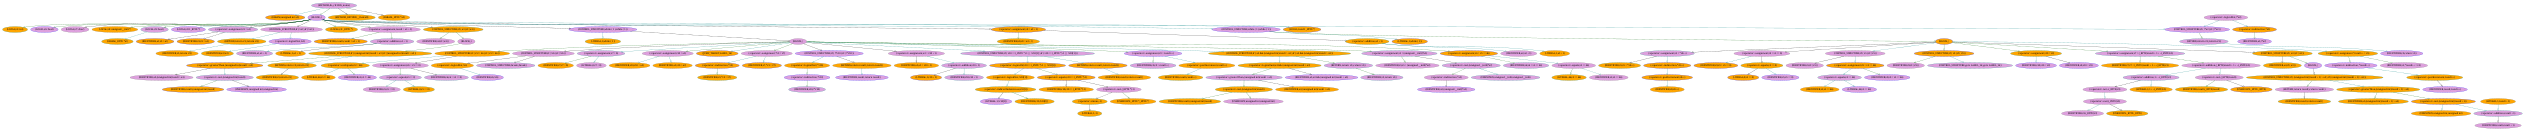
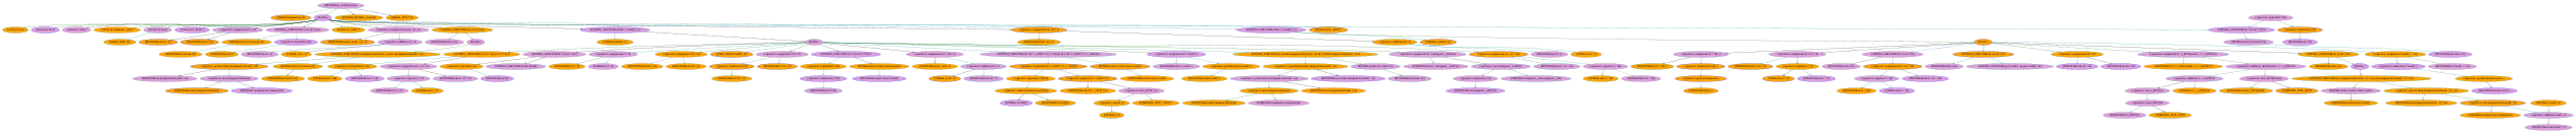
  digraph {
    fontname="Noto Serif"
    node [color=teal fillcolor=orange fontname="Noto Serif" style=filled]
    edge [arrowhead=odot color=teal fontname="Noto Serif"]
    n1 [fillcolor=plum label="(METHOD,do_rfc1035_name)"]
    n2 [color=gray40 label="(PARAM,_BYTE *a2)"]
    n3 [color=blue label="(PARAM,unsigned int a3)"]
    n4 [color=blue fillcolor=plum label="(BLOCK,,)"]
    n5 [label="(METHOD_RETURN,__fastcall)"]
    n6 [label="(PARAM,_BYTE *a1)"]
    n7 [label="(LOCAL,v3: _BYTE *)"]
    n8 [color=blue label="(LOCAL,result: _BYTE *)"]
    n9 [label="(LOCAL,v5: int)"]
    n10 [color=blue fillcolor=plum label="(LOCAL,v6: bool)"]
    n11 [color=gray40 fillcolor=plum label="(LOCAL,v7: char)"]
    n12 [color=gray40 label="(LOCAL,v8: unsigned __int8 *)"]
    n13 [fillcolor=plum label="(LOCAL,v9: bool)"]
    n14 [color=blue fillcolor=plum label="(LOCAL,v10: _BYTE *)"]
    n15 [fillcolor=plum label="(<operator>.assignment,v3 = a1)"]
    n16 [color=gray40 fillcolor=plum label="(CONTROL_STRUCTURE,if ( !a2 ),if ( !a2 ))"]
    n17 [color=blue fillcolor=plum label="(CONTROL_STRUCTURE,if ( !*a2 ),if ( !*a2 ))"]
    n18 [color=gray40 fillcolor=plum label="(<operator>.assignment,result = a1 + 1)"]
    n19 [label="(CONTROL_STRUCTURE,if ( a3 ),if ( a3 ))"]
    n20 [color=blue fillcolor=plum label="(CONTROL_STRUCTURE,while ( 1 ),while ( 1 ))"]
    n21 [color=blue label="(<operator>.assignment,v8 = a2 + 1)"]
    n22 [color=blue fillcolor=plum label="(CONTROL_STRUCTURE,while ( 1 ),while ( 1 ))"]
    n23 [color=blue label="(IDENTIFIER,v3,v3 = a1)"]
    n24 [color=blue label="(IDENTIFIER,a1,v3 = a1)"]
    n25 [color=blue fillcolor=plum label="(<operator>.logicalNot,!a2)"]
    n26 [label="(RETURN,return v3;,return v3;)"]
    n27 [fillcolor=plum label="(RETURN,return v3;,return v3;)"]
    n28 [color=blue label="(IDENTIFIER,result,result = a1 + 1)"]
    n29 [fillcolor=plum label="(<operator>.addition,a1 + 1)"]
    n30 [color=gray40 fillcolor=plum label="(IDENTIFIER,a3,if ( a3 ))"]
    n31 [color=gray40 fillcolor=plum label="(BLOCK,,)"]
    n32 [label="(LITERAL,1,while ( 1 ))"]
    n33 [color=gray40 fillcolor=plum label="(BLOCK,,)"]
    n34 [label="(IDENTIFIER,v8,v8 = a2 + 1)"]
    n35 [label="(<operator>.addition,a2 + 1)"]
    n36 [color=blue label="(LITERAL,1,while ( 1 ))"]
    n37 [color=blue label="(BLOCK,,)"]
    n38 [label="(IDENTIFIER,a2,!a2)"]
    n39 [color=gray40 label="(IDENTIFIER,v3,return v3;)"]
    n40 [color=gray40 fillcolor=plum label="(<operator>.logicalNot,!*a2)"]
    n41 [color=blue label="(<operator>.indirection,*a2)"]
    n42 [color=blue fillcolor=plum label="(IDENTIFIER,v3,return v3;)"]
    n43 [color=blue fillcolor=plum label="(IDENTIFIER,a2,!*a2)"]
    n44 [fillcolor=plum label="(IDENTIFIER,a1,a1 + 1)"]
    n45 [color=gray40 label="(LITERAL,1,a1 + 1)"]
    n46 [label="(CONTROL_STRUCTURE,if ( (unsigned int)result > a3 ),if ( (unsigned int)result > a3 ))"]
    n47 [color=blue label="(<operator>.greaterThan,(unsigned int)result > a3)"]
    n48 [label="(RETURN,return v3;,return v3;)"]
    n49 [fillcolor=plum label="(<operator>.cast,(unsigned int)result)"]
    n50 [color=gray40 fillcolor=plum label="(IDENTIFIER,a3,(unsigned int)result > a3)"]
    n51 [label="(IDENTIFIER,v3,return v3;)"]
    n52 [color=blue fillcolor=plum label="(UNKNOWN,unsigned int,unsigned int)"]
    n53 [color=blue label="(IDENTIFIER,result,(unsigned int)result)"]
    n54 [fillcolor=plum label="(<operator>.assignment,v5 = (unsigned __int8)*a2)"]
    n55 [color=blue label="(<operator>.assignment,v6 = v5 == 46)"]
    n56 [color=gray40 label="(CONTROL_STRUCTURE,if ( v5 != 46 ),if ( v5 != 46 ))"]
    n57 [color=gray40 fillcolor=plum label="(CONTROL_STRUCTURE,if ( !v6 ),if ( !v6 ))"]
    n58 [fillcolor=plum label="(<operator>.assignment,v7 = 0)"]
-   n59 [color=gray40 fillcolor=plum label="(<operator>.assignment,v10 = a2)"]
+   n59 [color=gray40 label="(<operator>.assignment,v10 = a2)"]
    n60 [color=blue label="(JUMP_TARGET,LABEL_16)"]
    n61 [color=gray40 fillcolor=plum label="(<operator>.assignment,*v3 = v7)"]
    n62 [color=blue fillcolor=plum label="(CONTROL_STRUCTURE,if ( !*v10 ),if ( !*v10 ))"]
    n63 [color=gray40 fillcolor=plum label="(<operator>.assignment,a2 = v10 + 1)"]
    n64 [fillcolor=plum label="(CONTROL_STRUCTURE,if ( v10 == (_BYTE *)-1 || !v10[1] ),if ( v10 == (_BYTE *)-1 || !v10[1] ))"]
    n65 [color=blue fillcolor=plum label="(<operator>.assignment,v3 = result++)"]
    n66 [label="(CONTROL_STRUCTURE,if ( a3 && (unsigned int)result > a3 ),if ( a3 && (unsigned int)result > a3 ))"]
    n67 [color=gray40 fillcolor=plum label="(IDENTIFIER,v5,v5 = (unsigned __int8)*a2)"]
    n68 [fillcolor=plum label="(<operator>.cast,(unsigned __int8)*a2)"]
    n69 [fillcolor=plum label="(IDENTIFIER,v6,v6 = v5 == 46)"]
    n70 [color=gray40 fillcolor=plum label="(<operator>.equals,v5 == 46)"]
    n71 [label="(<operator>.notEquals,v5 != 46)"]
    n72 [color=gray40 fillcolor=plum label="(<operator>.assignment,v6 = v5 == 0)"]
    n73 [color=gray40 label="(<operator>.logicalNot,!v6)"]
    n74 [fillcolor=plum label="(CONTROL_STRUCTURE,break;,break;)"]
    n75 [color=gray40 label="(IDENTIFIER,v7,v7 = 0)"]
    n76 [color=gray40 fillcolor=plum label="(LITERAL,0,v7 = 0)"]
    n77 [color=gray40 label="(IDENTIFIER,v10,v10 = a2)"]
    n78 [color=gray40 label="(IDENTIFIER,a2,v10 = a2)"]
    n79 [color=blue label="(<operator>.indirection,*v3)"]
    n80 [color=blue label="(IDENTIFIER,v7,*v3 = v7)"]
    n81 [color=gray40 label="(<operator>.logicalNot,!*v10)"]
    n82 [color=gray40 label="(RETURN,return result;,return result;)"]
    n83 [color=gray40 label="(IDENTIFIER,a2,a2 = v10 + 1)"]
    n84 [fillcolor=plum label="(<operator>.addition,v10 + 1)"]
    n85 [color=blue label="(<operator>.logicalOr,v10 == (_BYTE *)-1 || !v10[1])"]
    n86 [color=blue label="(RETURN,return result;,return result;)"]
    n87 [fillcolor=plum label="(IDENTIFIER,v3,v3 = result++)"]
    n88 [color=gray40 label="(<operator>.postIncrement,result++)"]
    n89 [label="(<operator>.logicalAnd,a3 && (unsigned int)result > a3)"]
    n90 [fillcolor=plum label="(RETURN,return v3;,return v3;)"]
    n91 [fillcolor=plum label="(UNKNOWN,unsigned __int8,unsigned __int8)"]
    n92 [color=gray40 fillcolor=plum label="(<operator>.indirection,*a2)"]
    n93 [color=blue fillcolor=plum label="(IDENTIFIER,a2,(unsigned __int8)*a2)"]
    n94 [color=gray40 fillcolor=plum label="(IDENTIFIER,v5,v5 == 46)"]
    n95 [label="(LITERAL,46,v5 == 46)"]
    n96 [color=blue fillcolor=plum label="(IDENTIFIER,v5,v5 != 46)"]
    n97 [color=gray40 label="(LITERAL,46,v5 != 46)"]
    n98 [fillcolor=plum label="(IDENTIFIER,v6,v6 = v5 == 0)"]
    n99 [fillcolor=plum label="(<operator>.equals,v5 == 0)"]
    n100 [color=gray40 fillcolor=plum label="(IDENTIFIER,v5,v5 == 0)"]
    n101 [label="(LITERAL,0,v5 == 0)"]
    n102 [color=blue fillcolor=plum label="(IDENTIFIER,v6,!v6)"]
    n103 [label="(IDENTIFIER,v3,*v3 = v7)"]
    n104 [color=blue fillcolor=plum label="(<operator>.indirection,*v10)"]
    n105 [color=blue fillcolor=plum label="(IDENTIFIER,result,return result;)"]
    n106 [fillcolor=plum label="(IDENTIFIER,v10,!*v10)"]
    n107 [fillcolor=plum label="(IDENTIFIER,v10,v10 + 1)"]
    n108 [color=blue label="(LITERAL,1,v10 + 1)"]
    n109 [color=blue label="(<operator>.equals,v10 == (_BYTE *)-1)"]
    n110 [color=gray40 label="(<operator>.logicalNot,!v10[1])"]
    n111 [color=gray40 label="(IDENTIFIER,result,return result;)"]
    n112 [color=gray40 label="(IDENTIFIER,v10,v10 == (_BYTE *)-1)"]
    n113 [color=gray40 fillcolor=plum label="(<operator>.cast,(_BYTE *)-1)"]
    n114 [label="(<operator>.indirectIndexAccess,v10[1])"]
    n115 [color=gray40 label="(UNKNOWN,_BYTE *,_BYTE *)"]
    n116 [label="(<operator>.minus,-1)"]
    n117 [label="(LITERAL,1,-1)"]
    n118 [label="(IDENTIFIER,v10,!v10[1])"]
    n119 [color=blue fillcolor=plum label="(LITERAL,1,!v10[1])"]
    n120 [label="(IDENTIFIER,result,result++)"]
    n121 [color=blue fillcolor=plum label="(IDENTIFIER,a3,a3 && (unsigned int)result > a3)"]
    n122 [fillcolor=plum label="(<operator>.greaterThan,(unsigned int)result > a3)"]
    n123 [fillcolor=plum label="(IDENTIFIER,v3,return v3;)"]
    n124 [label="(<operator>.cast,(unsigned int)result)"]
    n125 [color=gray40 label="(IDENTIFIER,a3,(unsigned int)result > a3)"]
    n126 [color=gray40 fillcolor=plum label="(UNKNOWN,unsigned int,unsigned int)"]
    n127 [label="(IDENTIFIER,result,(unsigned int)result)"]
    n128 [color=gray40 fillcolor=plum label="(IDENTIFIER,a2,a2 + 1)"]
    n129 [color=gray40 label="(LITERAL,1,a2 + 1)"]
    n130 [label="(<operator>.assignment,v10 = v8)"]
    n131 [fillcolor=plum label="(<operator>.assignment,v7 = (_BYTE)result + 1 + ~(_BYTE)v3)"]
    n132 [label="(CONTROL_STRUCTURE,if ( a3 ),if ( a3 ))"]
    n133 [label="(<operator>.assignment,*result++ = v5)"]
    n134 [fillcolor=plum label="(<operator>.assignment,v5 = *v8++)"]
    n135 [color=gray40 fillcolor=plum label="(<operator>.assignment,v9 = v5 == 0)"]
    n136 [color=gray40 fillcolor=plum label="(CONTROL_STRUCTURE,if ( v5 ),if ( v5 ))"]
    n137 [color=blue label="(CONTROL_STRUCTURE,if ( v9 ),if ( v9 ))"]
    n138 [color=blue fillcolor=plum label="(IDENTIFIER,v10,v10 = v8)"]
    n139 [color=blue fillcolor=plum label="(IDENTIFIER,v8,v10 = v8)"]
    n140 [color=gray40 label="(IDENTIFIER,v7,v7 = (_BYTE)result + 1 + ~(_BYTE)v3)"]
    n141 [color=gray40 fillcolor=plum label="(<operator>.addition,(_BYTE)result + 1 + ~(_BYTE)v3)"]
    n142 [label="(IDENTIFIER,a3,if ( a3 ))"]
    n143 [color=blue fillcolor=plum label="(BLOCK,,)"]
    n144 [color=blue fillcolor=plum label="(<operator>.indirection,*result++)"]
    n145 [color=gray40 fillcolor=plum label="(IDENTIFIER,v5,*result++ = v5)"]
    n146 [label="(IDENTIFIER,v5,v5 = *v8++)"]
    n147 [color=blue label="(<operator>.indirection,*v8++)"]
    n148 [color=blue label="(IDENTIFIER,v9,v9 = v5 == 0)"]
    n149 [label="(<operator>.equals,v5 == 0)"]
    n150 [color=gray40 fillcolor=plum label="(IDENTIFIER,v5,if ( v5 ))"]
    n151 [color=blue label="(<operator>.assignment,v9 = v5 == 46)"]
    n152 [color=gray40 fillcolor=plum label="(IDENTIFIER,v9,if ( v9 ))"]
    n153 [fillcolor=plum label="(CONTROL_STRUCTURE,goto LABEL_16;,goto LABEL_16;)"]
    n154 [color=gray40 fillcolor=plum label="(<operator>.cast,(_BYTE)result)"]
    n155 [fillcolor=plum label="(<operator>.addition,1 + ~(_BYTE)v3)"]
    n156 [color=blue label="(UNKNOWN,_BYTE,_BYTE)"]
    n157 [label="(IDENTIFIER,result,(_BYTE)result)"]
    n158 [color=gray40 label="(LITERAL,1,1 + ~(_BYTE)v3)"]
    n159 [color=gray40 fillcolor=plum label="(<operator>.not,~(_BYTE)v3)"]
    n160 [color=gray40 fillcolor=plum label="(<operator>.cast,(_BYTE)v3)"]
    n161 [label="(UNKNOWN,_BYTE,_BYTE)"]
    n162 [color=gray40 fillcolor=plum label="(IDENTIFIER,v3,(_BYTE)v3)"]
    n163 [label="(CONTROL_STRUCTURE,if ( (unsigned int)(result + 1) > a3 ),if ( (unsigned int)(result + 1) > a3 ))"]
    n164 [label="(<operator>.greaterThan,(unsigned int)(result + 1) > a3)"]
    n165 [color=gray40 fillcolor=plum label="(RETURN,return result;,return result;)"]
    n166 [color=blue label="(<operator>.cast,(unsigned int)(result + 1))"]
    n167 [label="(IDENTIFIER,a3,(unsigned int)(result + 1) > a3)"]
    n168 [label="(IDENTIFIER,result,return result;)"]
    n169 [color=gray40 label="(UNKNOWN,unsigned int,unsigned int)"]
    n170 [fillcolor=plum label="(<operator>.addition,result + 1)"]
    n171 [color=gray40 fillcolor=plum label="(IDENTIFIER,result,result + 1)"]
    n172 [color=gray40 label="(LITERAL,1,result + 1)"]
    n173 [label="(<operator>.postIncrement,result++)"]
    n174 [color=blue fillcolor=plum label="(IDENTIFIER,result,result++)"]
    n175 [color=blue label="(<operator>.postIncrement,v8++)"]
    n176 [color=gray40 label="(IDENTIFIER,v8,v8++)"]
    n177 [color=blue fillcolor=plum label="(IDENTIFIER,v5,v5 == 0)"]
    n178 [color=blue label="(LITERAL,0,v5 == 0)"]
    n179 [color=blue fillcolor=plum label="(IDENTIFIER,v9,v9 = v5 == 46)"]
    n180 [fillcolor=plum label="(<operator>.equals,v5 == 46)"]
    n181 [color=gray40 label="(IDENTIFIER,v5,v5 == 46)"]
    n182 [color=blue fillcolor=plum label="(LITERAL,46,v5 == 46)"]
    n1 -> n2 [arrowhead=onormal color=black]
    n1 -> n3
    n1 -> n4 [color=darkgreen]
    n1 -> n5 [arrowhead=onormal color=black]
    n4 -> n7 [color=darkgreen]
    n4 -> n8
    n4 -> n9 [color=darkgreen]
    n4 -> n10 [color=darkgreen]
    n4 -> n11 [arrowhead=onormal color=black]
    n4 -> n12 [arrowhead=onormal color=darkgreen]
    n4 -> n13 [arrowhead=onormal color=darkgreen]
    n4 -> n14
    n4 -> n15 [color=black]
    n4 -> n16 [color=black]
    n4 -> n17
    n4 -> n18 [arrowhead=onormal color=darkgreen]
    n4 -> n19 [color=black]
    n4 -> n20 [arrowhead=onormal color=black]
    n4 -> n21 [arrowhead=onormal color=black]
    n4 -> n22 [arrowhead=onormal]
    n13 -> n6
    n15 -> n23 [color=black]
    n15 -> n24 [color=black]
    n16 -> n25
    n16 -> n26
    n17 -> n27 [arrowhead=onormal color=darkgreen]
    n18 -> n28 [arrowhead=onormal color=darkgreen]
    n18 -> n29 [color=darkgreen]
    n19 -> n30 [arrowhead=onormal color=darkgreen]
    n19 -> n31 [color=darkgreen]
    n20 -> n32 [arrowhead=onormal]
    n20 -> n33 [color=black]
    n21 -> n34 [color=darkgreen]
    n21 -> n35 [color=black]
    n22 -> n36 [arrowhead=onormal]
    n22 -> n37 [color=darkgreen]
    n25 -> n38 [arrowhead=onormal]
    n26 -> n39
    n27 -> n42
    n29 -> n44 [arrowhead=onormal]
    n29 -> n45 [color=black]
    n31 -> n46 [color=darkgreen]
    n33 -> n54 [arrowhead=onormal color=darkgreen]
    n33 -> n55 [color=darkgreen]
    n33 -> n56 [arrowhead=onormal color=darkgreen]
    n33 -> n57 [color=black]
    n33 -> n58 [arrowhead=onormal]
    n33 -> n59 [arrowhead=onormal color=darkgreen]
    n33 -> n60
    n33 -> n61 [color=darkgreen]
    n33 -> n62 [color=black]
    n33 -> n63 [arrowhead=onormal color=black]
    n33 -> n64 [arrowhead=onormal]
    n33 -> n65 [arrowhead=onormal color=darkgreen]
    n33 -> n66
    n35 -> n128
    n35 -> n129 [arrowhead=onormal]
    n37 -> n130 [color=darkgreen]
    n37 -> n131 [color=darkgreen]
    n37 -> n132 [color=black]
    n37 -> n133
    n37 -> n134 [color=black]
    n37 -> n135 [color=black]
    n37 -> n136 [arrowhead=onormal]
    n37 -> n137 [arrowhead=onormal color=darkgreen]
    n40 -> n17
    n40 -> n41 [arrowhead=onormal]
    n41 -> n43 [color=darkgreen]
    n46 -> n47 [arrowhead=onormal color=darkgreen]
    n46 -> n48
    n47 -> n49
    n47 -> n50 [arrowhead=onormal color=black]
    n48 -> n51 [arrowhead=onormal color=black]
    n49 -> n52 [arrowhead=onormal color=black]
    n49 -> n53 [arrowhead=onormal color=darkgreen]
    n54 -> n67 [arrowhead=onormal color=darkgreen]
    n54 -> n68 [color=black]
    n55 -> n69 [color=darkgreen]
    n55 -> n70
    n56 -> n71
    n56 -> n72 [arrowhead=onormal color=black]
    n57 -> n73 [arrowhead=onormal color=black]
    n57 -> n74 [color=black]
    n58 -> n75 [color=darkgreen]
    n58 -> n76 [arrowhead=onormal]
    n59 -> n77
    n59 -> n78 [arrowhead=onormal]
    n61 -> n79 [arrowhead=onormal]
    n61 -> n80 [arrowhead=onormal]
    n62 -> n81 [arrowhead=onormal]
    n62 -> n82 [color=black]
    n63 -> n83 [arrowhead=onormal color=black]
    n63 -> n84
    n64 -> n85
    n64 -> n86
    n65 -> n87 [arrowhead=onormal color=darkgreen]
    n65 -> n88 [arrowhead=onormal]
    n66 -> n89 [arrowhead=onormal]
    n66 -> n90 [arrowhead=onormal color=darkgreen]
    n68 -> n91
    n68 -> n92 [color=darkgreen]
    n70 -> n94
    n70 -> n95 [arrowhead=onormal color=darkgreen]
    n71 -> n96 [color=darkgreen]
    n71 -> n97
    n72 -> n98 [color=black]
    n72 -> n99 [color=darkgreen]
    n73 -> n102
    n79 -> n103 [arrowhead=onormal color=darkgreen]
    n81 -> n104 [arrowhead=onormal color=darkgreen]
    n82 -> n105
    n84 -> n107
    n84 -> n108 [color=black]
    n85 -> n109 [color=darkgreen]
    n85 -> n110
    n86 -> n111
    n88 -> n120 [arrowhead=onormal]
    n89 -> n121 [arrowhead=onormal color=black]
    n89 -> n122 [arrowhead=onormal color=darkgreen]
    n90 -> n123 [arrowhead=onormal color=darkgreen]
    n92 -> n93 [color=black]
    n99 -> n100
    n99 -> n101 [arrowhead=onormal]
    n104 -> n106 [color=darkgreen]
    n109 -> n112 [arrowhead=onormal color=black]
    n109 -> n113 [color=black]
    n110 -> n114 [arrowhead=onormal]
    n113 -> n115 [arrowhead=onormal color=darkgreen]
    n113 -> n116 [color=black]
    n114 -> n118 [arrowhead=onormal color=darkgreen]
    n114 -> n119 [color=black]
    n116 -> n117 [color=black]
    n122 -> n124 [color=darkgreen]
    n122 -> n125 [color=black]
    n124 -> n126 [arrowhead=onormal color=darkgreen]
    n124 -> n127 [color=darkgreen]
    n130 -> n138 [arrowhead=onormal]
    n130 -> n139 [color=black]
    n131 -> n140 [arrowhead=onormal color=darkgreen]
    n131 -> n141 [color=darkgreen]
    n132 -> n142 [color=black]
    n132 -> n143 [arrowhead=onormal color=darkgreen]
    n133 -> n144 [arrowhead=onormal color=darkgreen]
    n133 -> n145 [color=darkgreen]
    n134 -> n146 [arrowhead=onormal color=black]
    n134 -> n147 [arrowhead=onormal]
    n135 -> n148 [arrowhead=onormal]
    n135 -> n149 [color=black]
    n136 -> n150 [color=black]
    n136 -> n151 [arrowhead=onormal]
    n137 -> n152 [arrowhead=onormal color=darkgreen]
    n137 -> n153
    n141 -> n154 [arrowhead=onormal]
    n141 -> n155 [arrowhead=onormal]
    n143 -> n163 [arrowhead=onormal color=black]
    n144 -> n173 [arrowhead=onormal]
    n147 -> n175
    n149 -> n177
    n149 -> n178 [arrowhead=onormal color=black]
    n151 -> n179 [color=darkgreen]
    n151 -> n180 [arrowhead=onormal]
    n154 -> n156 [color=black]
    n154 -> n157 [arrowhead=onormal color=darkgreen]
    n155 -> n158 [arrowhead=onormal]
    n155 -> n159 [arrowhead=onormal color=black]
    n159 -> n160 [arrowhead=onormal]
    n160 -> n161 [color=black]
    n160 -> n162
    n163 -> n164
    n163 -> n165 [arrowhead=onormal color=darkgreen]
    n164 -> n166 [color=darkgreen]
    n164 -> n167 [arrowhead=onormal color=darkgreen]
    n165 -> n168 [arrowhead=onormal color=black]
    n166 -> n169 [arrowhead=onormal]
    n166 -> n170 [arrowhead=onormal]
    n170 -> n171 [arrowhead=onormal color=black]
    n172 -> n170 [arrowhead=onormal]
    n173 -> n174 [arrowhead=onormal color=black]
    n175 -> n176
    n180 -> n181
    n180 -> n182 [arrowhead=onormal]
  }
